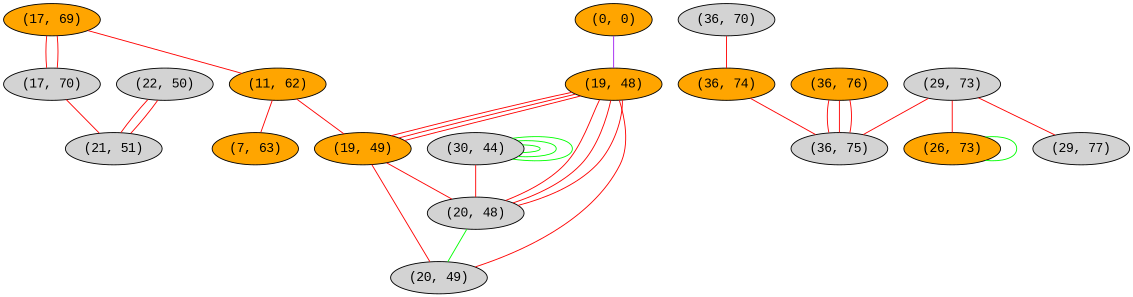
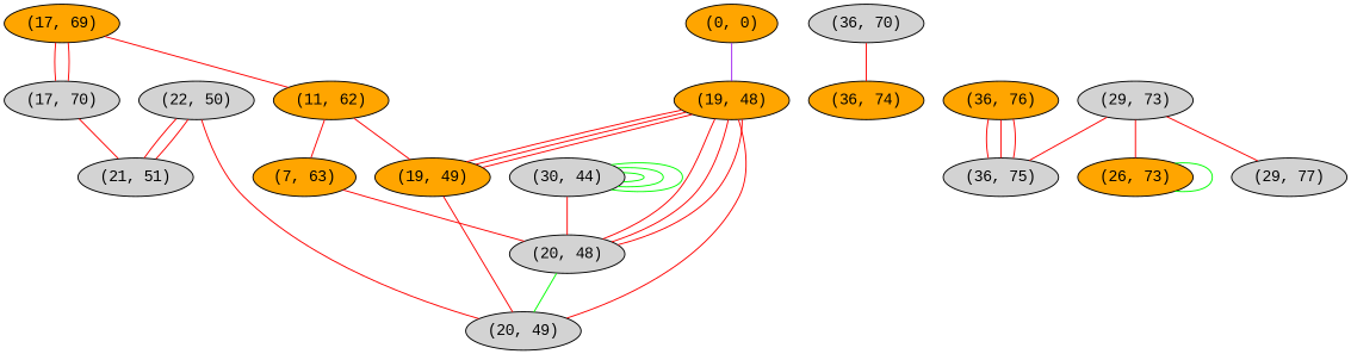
  graph {
    fontname="Liberation Mono"
    node [fillcolor=lightgrey fontname="Liberation Mono" style=filled]
    edge [color=red fontname="Liberation Mono" weight=1]
    "(17, 70)"
    "(17, 69)" [fillcolor=orange]
    "(11, 62)" [fillcolor=orange]
    "(21, 51)"
    "(19, 49)" [fillcolor=orange]
    "(7, 63)" [fillcolor=orange]
    "(0, 0)" [fillcolor=orange]
    "(19, 48)" [fillcolor=orange]
    "(20, 48)"
    "(20, 49)"
    "(36, 70)"
    "(36, 74)" [fillcolor=orange]
    "(36, 75)"
    "(30, 44)"
    "(29, 73)"
    "(26, 73)" [fillcolor=orange]
    "(29, 77)"
    "(36, 76)" [fillcolor=orange]
    "(22, 50)"
    "(17, 70)" -- "(21, 51)"
    "(17, 69)" -- "(17, 70)"
    "(17, 69)" -- "(17, 70)"
    "(17, 69)" -- "(11, 62)"
    "(11, 62)" -- "(19, 49)"
    "(11, 62)" -- "(7, 63)"
-   "(19, 49)" -- "(20, 48)"
+   "(7, 63)" -- "(20, 48)"
    "(19, 49)" -- "(20, 49)"
    "(0, 0)" -- "(19, 48)" [color=purple weight=4]
    "(19, 48)" -- "(19, 49)"
    "(19, 48)" -- "(19, 49)"
    "(19, 48)" -- "(19, 49)"
    "(19, 48)" -- "(20, 48)"
    "(19, 48)" -- "(20, 48)"
    "(19, 48)" -- "(20, 48)"
    "(19, 48)" -- "(20, 49)"
    "(20, 48)" -- "(20, 49)" [color=green]
    "(36, 70)" -- "(36, 74)"
-   "(36, 74)" -- "(36, 75)"
    "(30, 44)" -- "(20, 48)"
    "(30, 44)" -- "(30, 44)" [color=green weight=2]
    "(30, 44)" -- "(30, 44)" [color=green weight=2]
    "(30, 44)" -- "(30, 44)" [color=green weight=2]
    "(29, 73)" -- "(36, 75)"
    "(29, 73)" -- "(26, 73)"
    "(29, 73)" -- "(29, 77)"
    "(26, 73)" -- "(26, 73)" [color=green weight=2]
    "(36, 76)" -- "(36, 75)"
    "(36, 76)" -- "(36, 75)"
    "(36, 76)" -- "(36, 75)"
    "(22, 50)" -- "(21, 51)"
    "(22, 50)" -- "(21, 51)"
+   "(22, 50)" -- "(20, 49)"
  }
